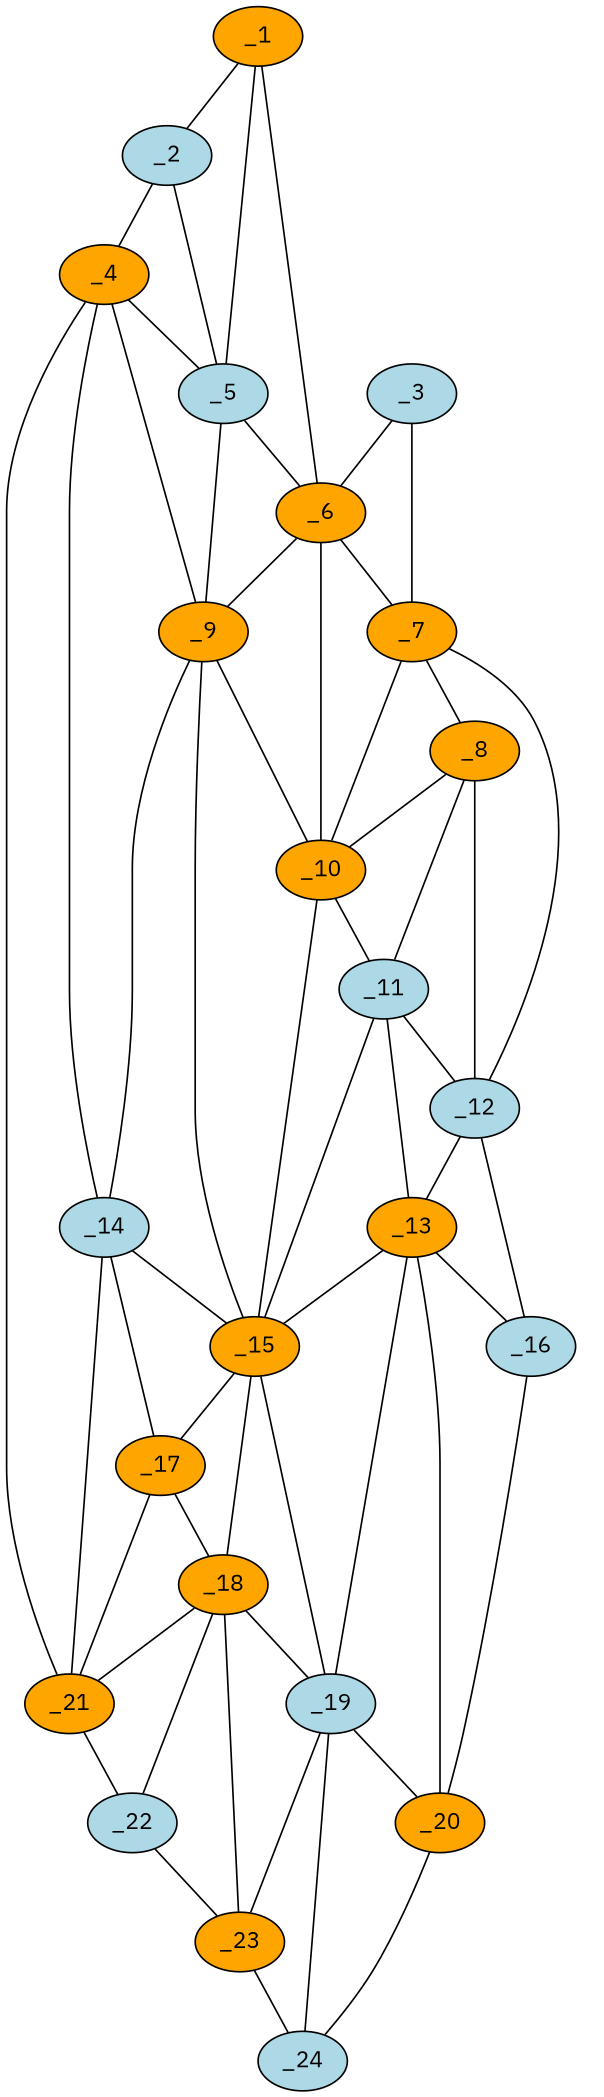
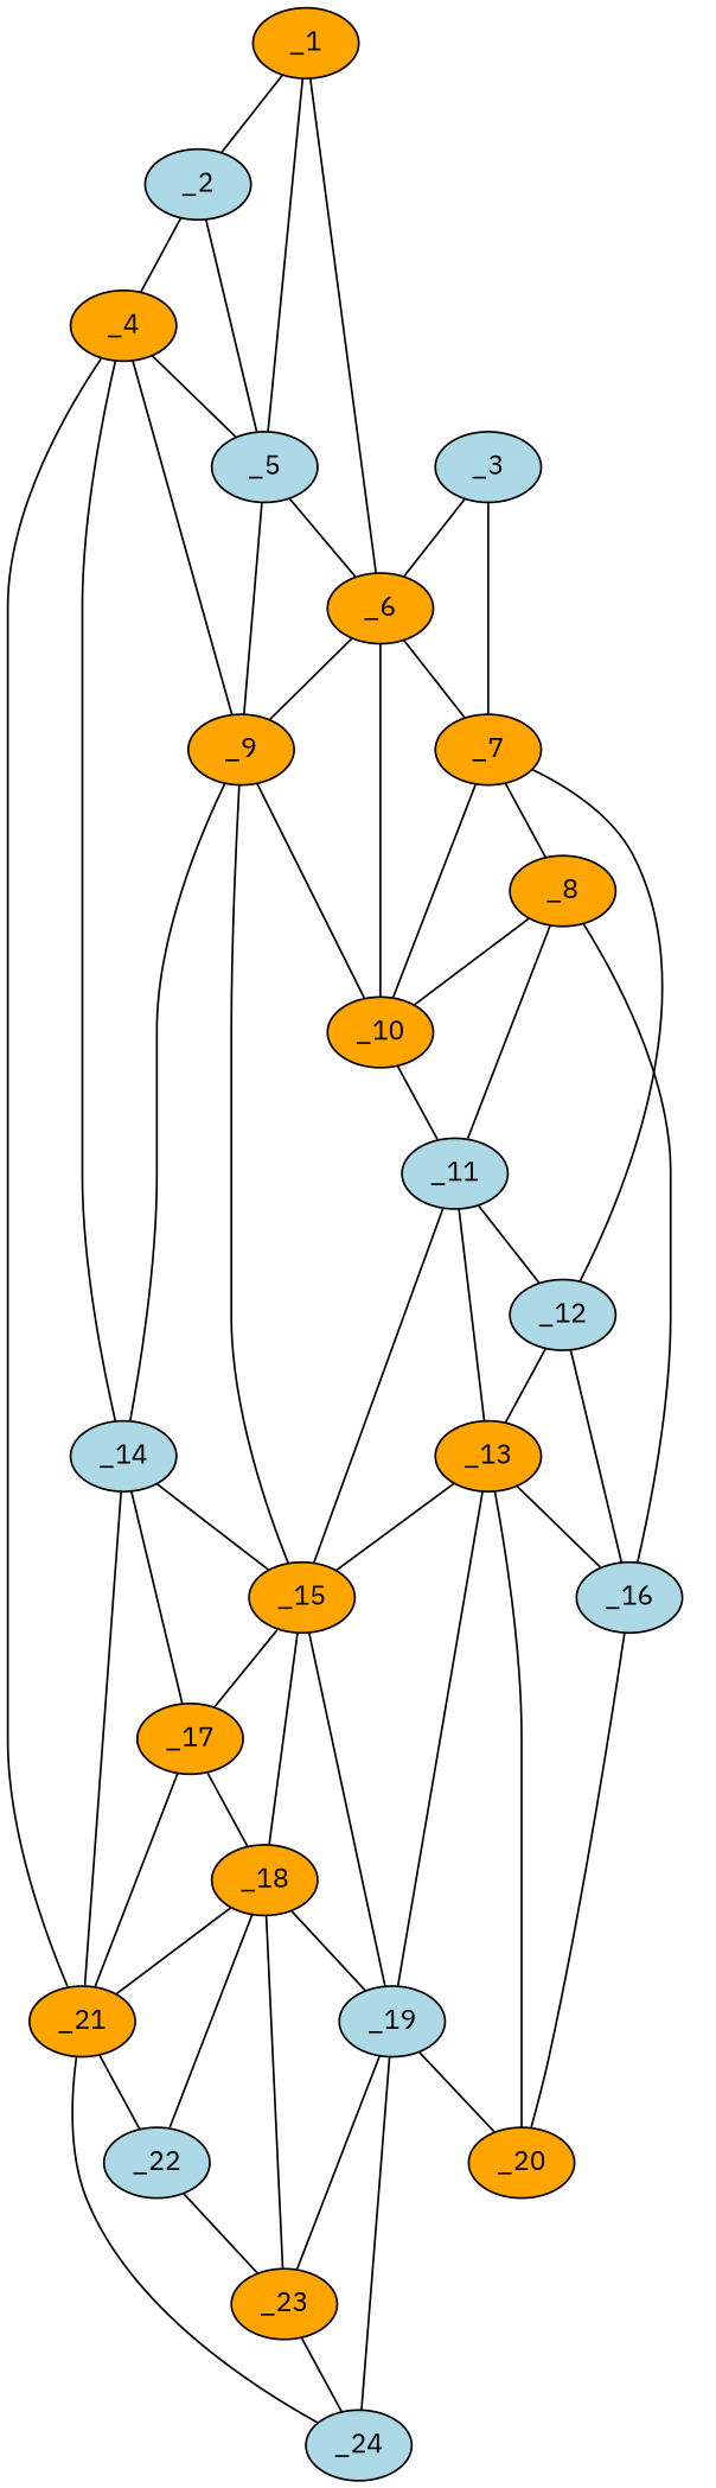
  graph {
    fontname="IBM Plex Sans"
    node [fillcolor=orange fontname="IBM Plex Sans" style=filled x=22 y=82]
    edge [fontname="IBM Plex Sans" valence=2]
    _1 [x=8 y=48]
    _6 [y=67]
    _2 [fillcolor=lightblue x=11 y=41]
    _5 [fillcolor=lightblue y=43]
    _3 [fillcolor=lightblue x=18 y=74]
    _7 [x=28 y=80]
    _9 [x=47 y=58]
    _10 [x=48 y=72]
    _4 [x=20 y=34]
    _8 [x=40]
    _12 [fillcolor=lightblue x=81 y=93]
    _14 [fillcolor=lightblue x=92 y=52]
    _15 [x=92 y=69]
    _11 [fillcolor=lightblue x=54 y=83]
    _21 [x=111 y=54]
    _17 [x=101 y=61]
    _22 [fillcolor=lightblue x=118 y=59]
    _13 [x=88]
    _16 [fillcolor=lightblue x=95 y=95]
    _19 [fillcolor=lightblue x=107 y=76]
    _18 [x=104 y=68]
    _23 [x=122 y=69]
    _20 [x=107 y=89]
    _24 [fillcolor=lightblue x=122 y=76]
    _1 -- _6 [valence=1]
    _1 -- _2 [valence=1]
    _1 -- _5
    _6 -- _7 [valence=1]
    _6 -- _9
    _6 -- _10 [valence=1]
    _2 -- _5 [valence=1]
    _2 -- _4 [valence=1]
    _5 -- _6
    _5 -- _9 [valence=1]
    _3 -- _6
    _3 -- _7 [valence=1]
    _7 -- _10
    _7 -- _8
    _7 -- _12 [valence=1]
    _9 -- _10
    _9 -- _14 [valence=1]
    _9 -- _15
-   _10 -- _15 [valence=1]
    _10 -- _11
    _4 -- _5 [valence=1]
    _4 -- _9
    _4 -- _14
    _4 -- _21 [valence=1]
    _8 -- _10
-   _8 -- _12
+   _8 -- _16
    _8 -- _11
    _12 -- _13
    _12 -- _16 [valence=1]
    _14 -- _15
    _14 -- _21
    _14 -- _17
    _15 -- _17
    _15 -- _19
    _15 -- _18
    _11 -- _12 [valence=1]
    _11 -- _15
    _11 -- _13
    _21 -- _22 [valence=1]
    _17 -- _21
    _17 -- _18
    _22 -- _23 [valence=1]
    _13 -- _15 [valence=1]
    _13 -- _16
    _13 -- _19
    _13 -- _20 [valence=1]
    _16 -- _20 [valence=1]
    _19 -- _23
    _19 -- _20
    _19 -- _24 [valence=1]
    _18 -- _21
    _18 -- _22
    _18 -- _19 [valence=1]
    _18 -- _23 [valence=1]
    _23 -- _24 [valence=1]
-   _20 -- _24 [valence=1]
+   _21 -- _24 [valence=1]
  }
